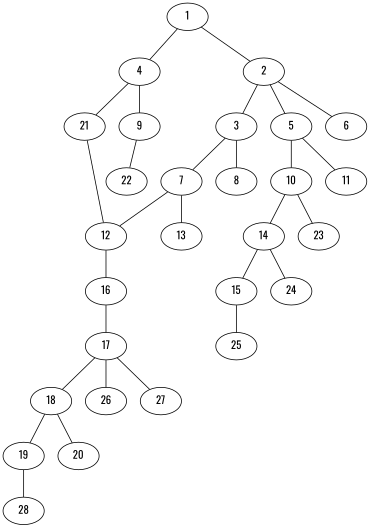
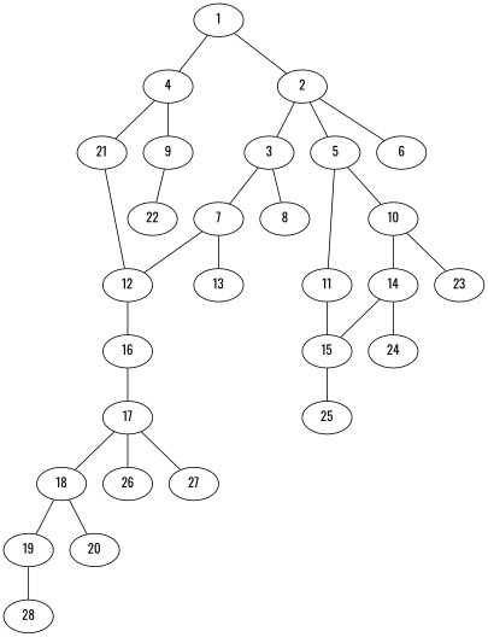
  graph {
    fontname=Oswald
    node [chem=C fontname=Oswald]
    edge [fontname=Oswald valence=1]
    1
    2
    4
    3
    5
    6 [chem=O]
    7
    8 [chem=Cl]
    9
    21 [chem=H]
    10
    11 [chem=S]
    12
    13 [chem=Cl]
    22 [chem=H]
    14
    23 [chem=H]
    15
    16 [chem=O]
    24 [chem=H]
    25 [chem=H]
    17
    18
    26 [chem=H]
    27 [chem=H]
    19 [chem=O]
    20 [chem=O]
    28 [chem=H]
    1 -- 2
    1 -- 4
    2 -- 3 [valence=2]
    2 -- 5
    2 -- 6 [valence=2]
    4 -- 9 [valence=2]
    4 -- 21
    3 -- 7
    3 -- 8
    5 -- 10 [valence=2]
    5 -- 11
    7 -- 12 [valence=2]
    7 -- 13
    9 -- 22
    21 -- 12
    10 -- 14
    10 -- 23
+   11 -- 15
    12 -- 16
    14 -- 15 [valence=2]
    14 -- 24
    15 -- 25
    16 -- 17
    17 -- 18
    17 -- 26
    17 -- 27
    18 -- 19
    18 -- 20 [valence=2]
    19 -- 28
  }
